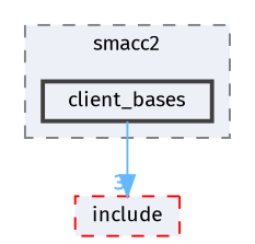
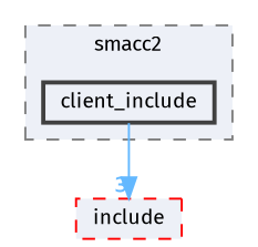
  digraph {
    compound=true
    fontname="Fira Sans"
    node [fillcolor="#edf0f7" fontname="Fira Sans" fontsize=10 shape=box]
-   n1 [color=grey25 height=0.2 label=client_bases style="filled,bold" width=0.4]
+   n1 [color=grey25 height=0.2 label=client_include style="filled,bold" width=0.4]
    n2 [color=red height=0.2 label=include style="filled,dashed" width=0.4]
    subgraph cluster_1 {
      bgcolor="#edf0f7"
      fontsize=10
      label=smacc2
      pencolor=grey50
      style="filled,dashed"
      n1
    }
    n1 -> n2 [color=steelblue1 fontcolor=steelblue1 fontname="Fira Sans" fontsize=10 headlabel=3 labeldistance=1.5 labelfontname=Helvetica labelfontsize=10]
  }
